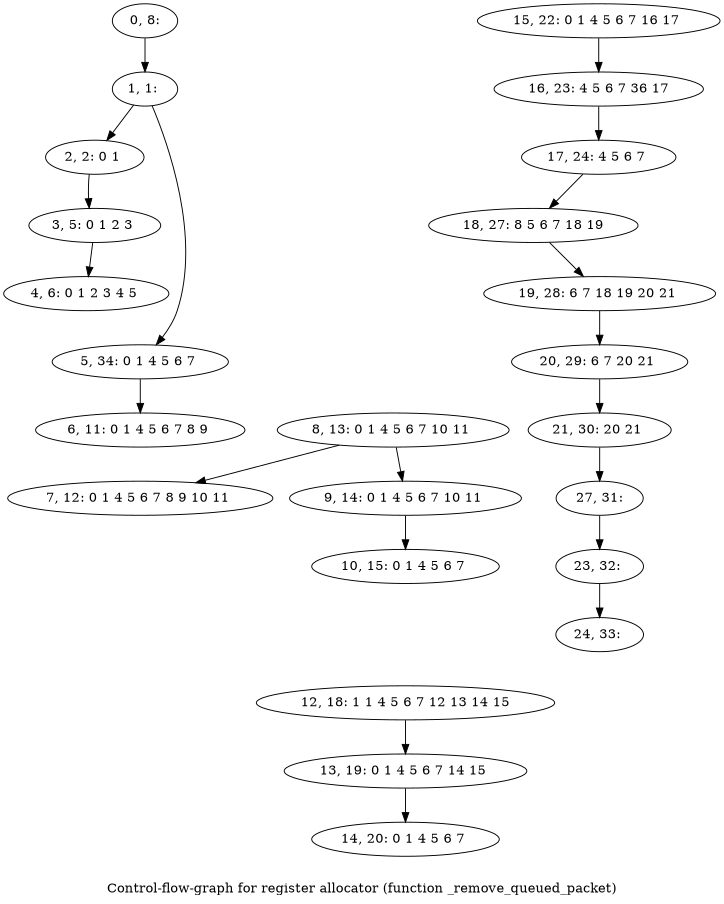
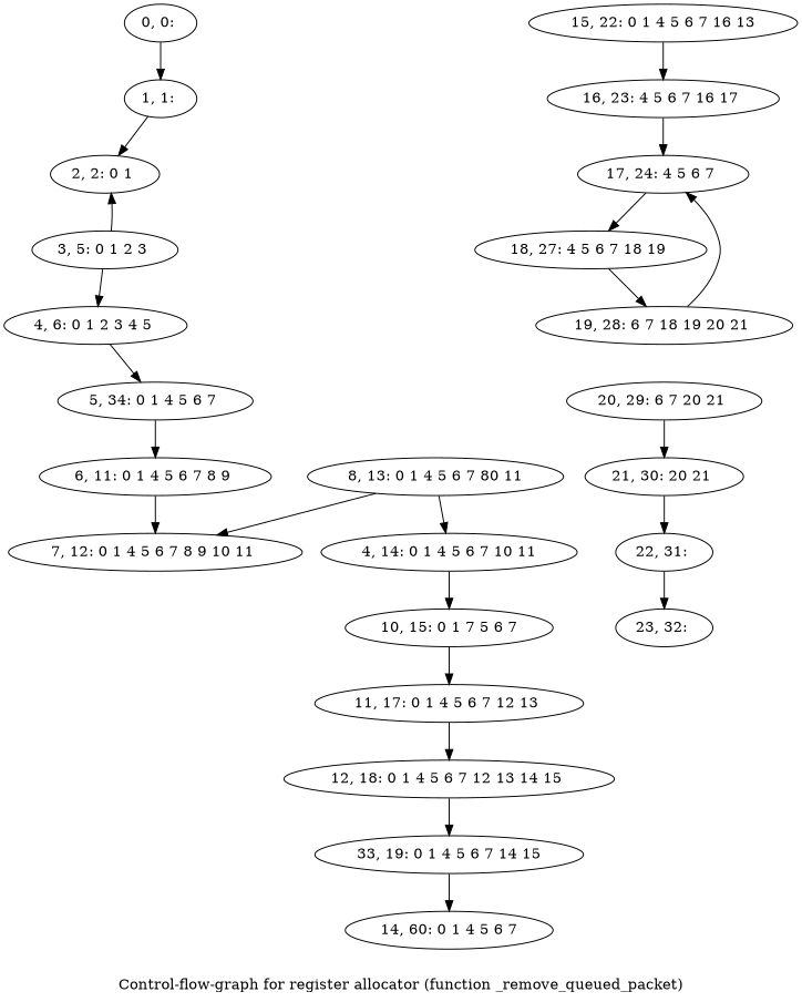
  digraph {
    label="Control-flow-graph for register allocator (function _remove_queued_packet)"
-   n1 [label="0, 8:"]
+   n1 [label="0, 0: "]
    n2 [label="1, 1: "]
    n3 [label="2, 2: 0 1 "]
    n4 [label="3, 5: 0 1 2 3 "]
    n5 [label="4, 6: 0 1 2 3 4 5 "]
    n6 [label="5, 34: 0 1 4 5 6 7 "]
    n7 [label="6, 11: 0 1 4 5 6 7 8 9 "]
    n8 [label="7, 12: 0 1 4 5 6 7 8 9 10 11 "]
-   n9 [label="8, 13: 0 1 4 5 6 7 10 11 "]
-   n10 [label="9, 14: 0 1 4 5 6 7 10 11 "]
-   n11 [label="10, 15: 0 1 4 5 6 7 "]
-   n13 [label="12, 18: 1 1 4 5 6 7 12 13 14 15"]
-   n14 [label="13, 19: 0 1 4 5 6 7 14 15 "]
-   n15 [label="14, 20: 0 1 4 5 6 7 "]
-   n16 [label="15, 22: 0 1 4 5 6 7 16 17 "]
-   n17 [label="16, 23: 4 5 6 7 36 17"]
+   n9 [label="8, 13: 0 1 4 5 6 7 80 11"]
+   n10 [label="4, 14: 0 1 4 5 6 7 10 11"]
+   n11 [label="10, 15: 0 1 7 5 6 7"]
+   n12 [label="11, 17: 0 1 4 5 6 7 12 13 "]
+   n13 [label="12, 18: 0 1 4 5 6 7 12 13 14 15 "]
+   n14 [label="33, 19: 0 1 4 5 6 7 14 15"]
+   n15 [label="14, 60: 0 1 4 5 6 7"]
+   n16 [label="15, 22: 0 1 4 5 6 7 16 13"]
+   n17 [label="16, 23: 4 5 6 7 16 17 "]
    n18 [label="17, 24: 4 5 6 7 "]
-   n19 [label="18, 27: 8 5 6 7 18 19"]
+   n19 [label="18, 27: 4 5 6 7 18 19 "]
    n20 [label="19, 28: 6 7 18 19 20 21 "]
    n21 [label="20, 29: 6 7 20 21 "]
    n22 [label="21, 30: 20 21 "]
-   n23 [label="27, 31:"]
+   n23 [label="22, 31: "]
    n24 [label="23, 32: "]
-   n25 [label="24, 33: "]
    n1 -> n2
    n2 -> n3
-   n3 -> n4
+   n4 -> n3
    n4 -> n5
-   n2 -> n6
+   n5 -> n6
    n6 -> n7
+   n7 -> n8
    n9 -> n8
    n9 -> n10
    n10 -> n11
+   n11 -> n12
+   n12 -> n13
    n13 -> n14
    n14 -> n15
    n16 -> n17
    n17 -> n18
    n18 -> n19
    n19 -> n20
-   n20 -> n21
+   n20 -> n18
    n21 -> n22
    n22 -> n23
    n23 -> n24
-   n24 -> n25
  }
